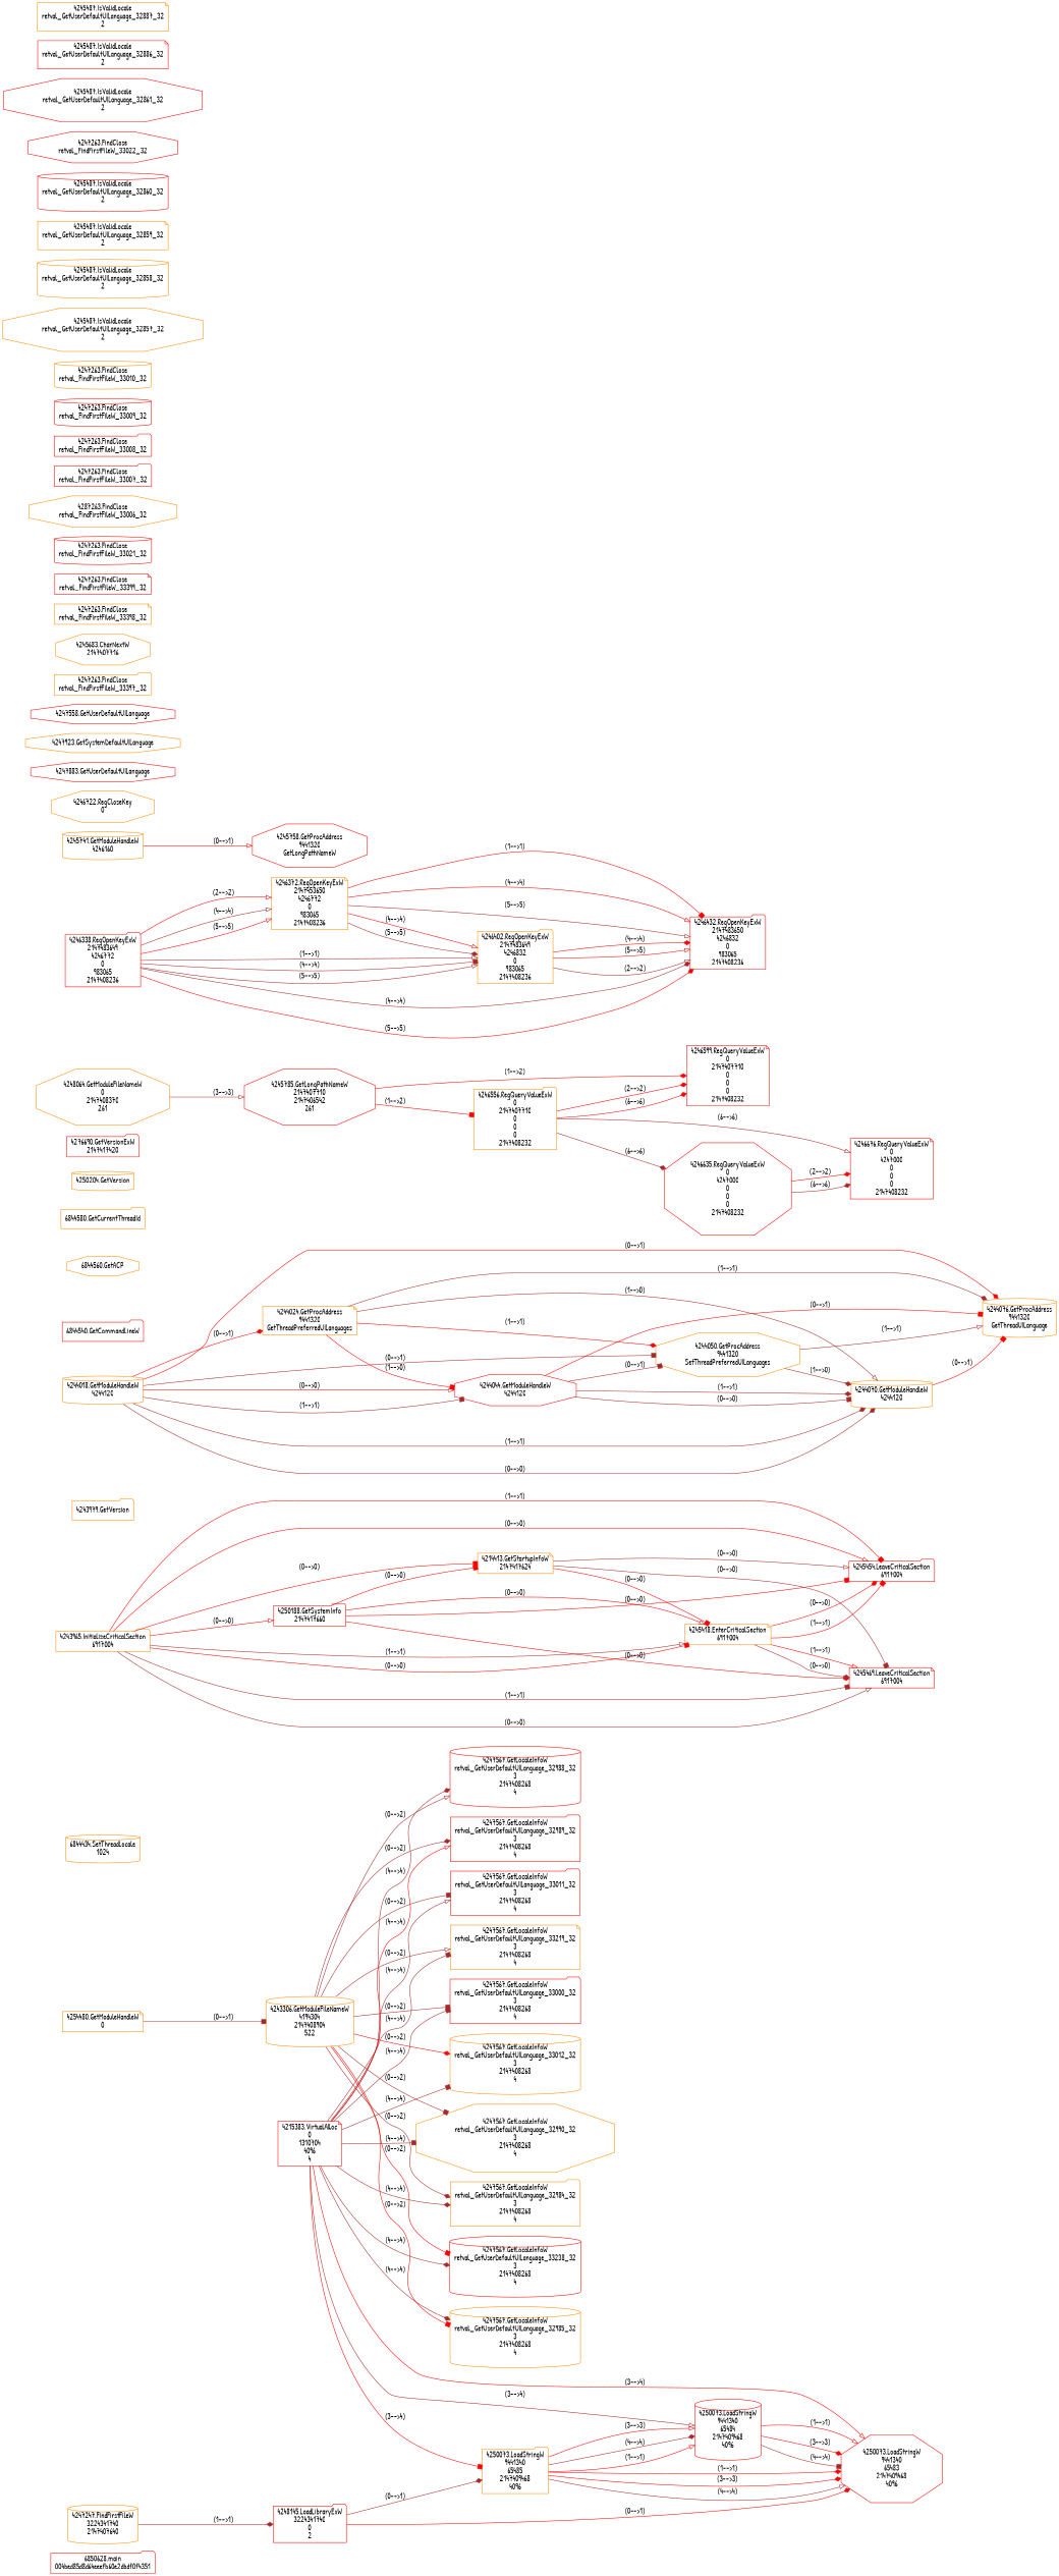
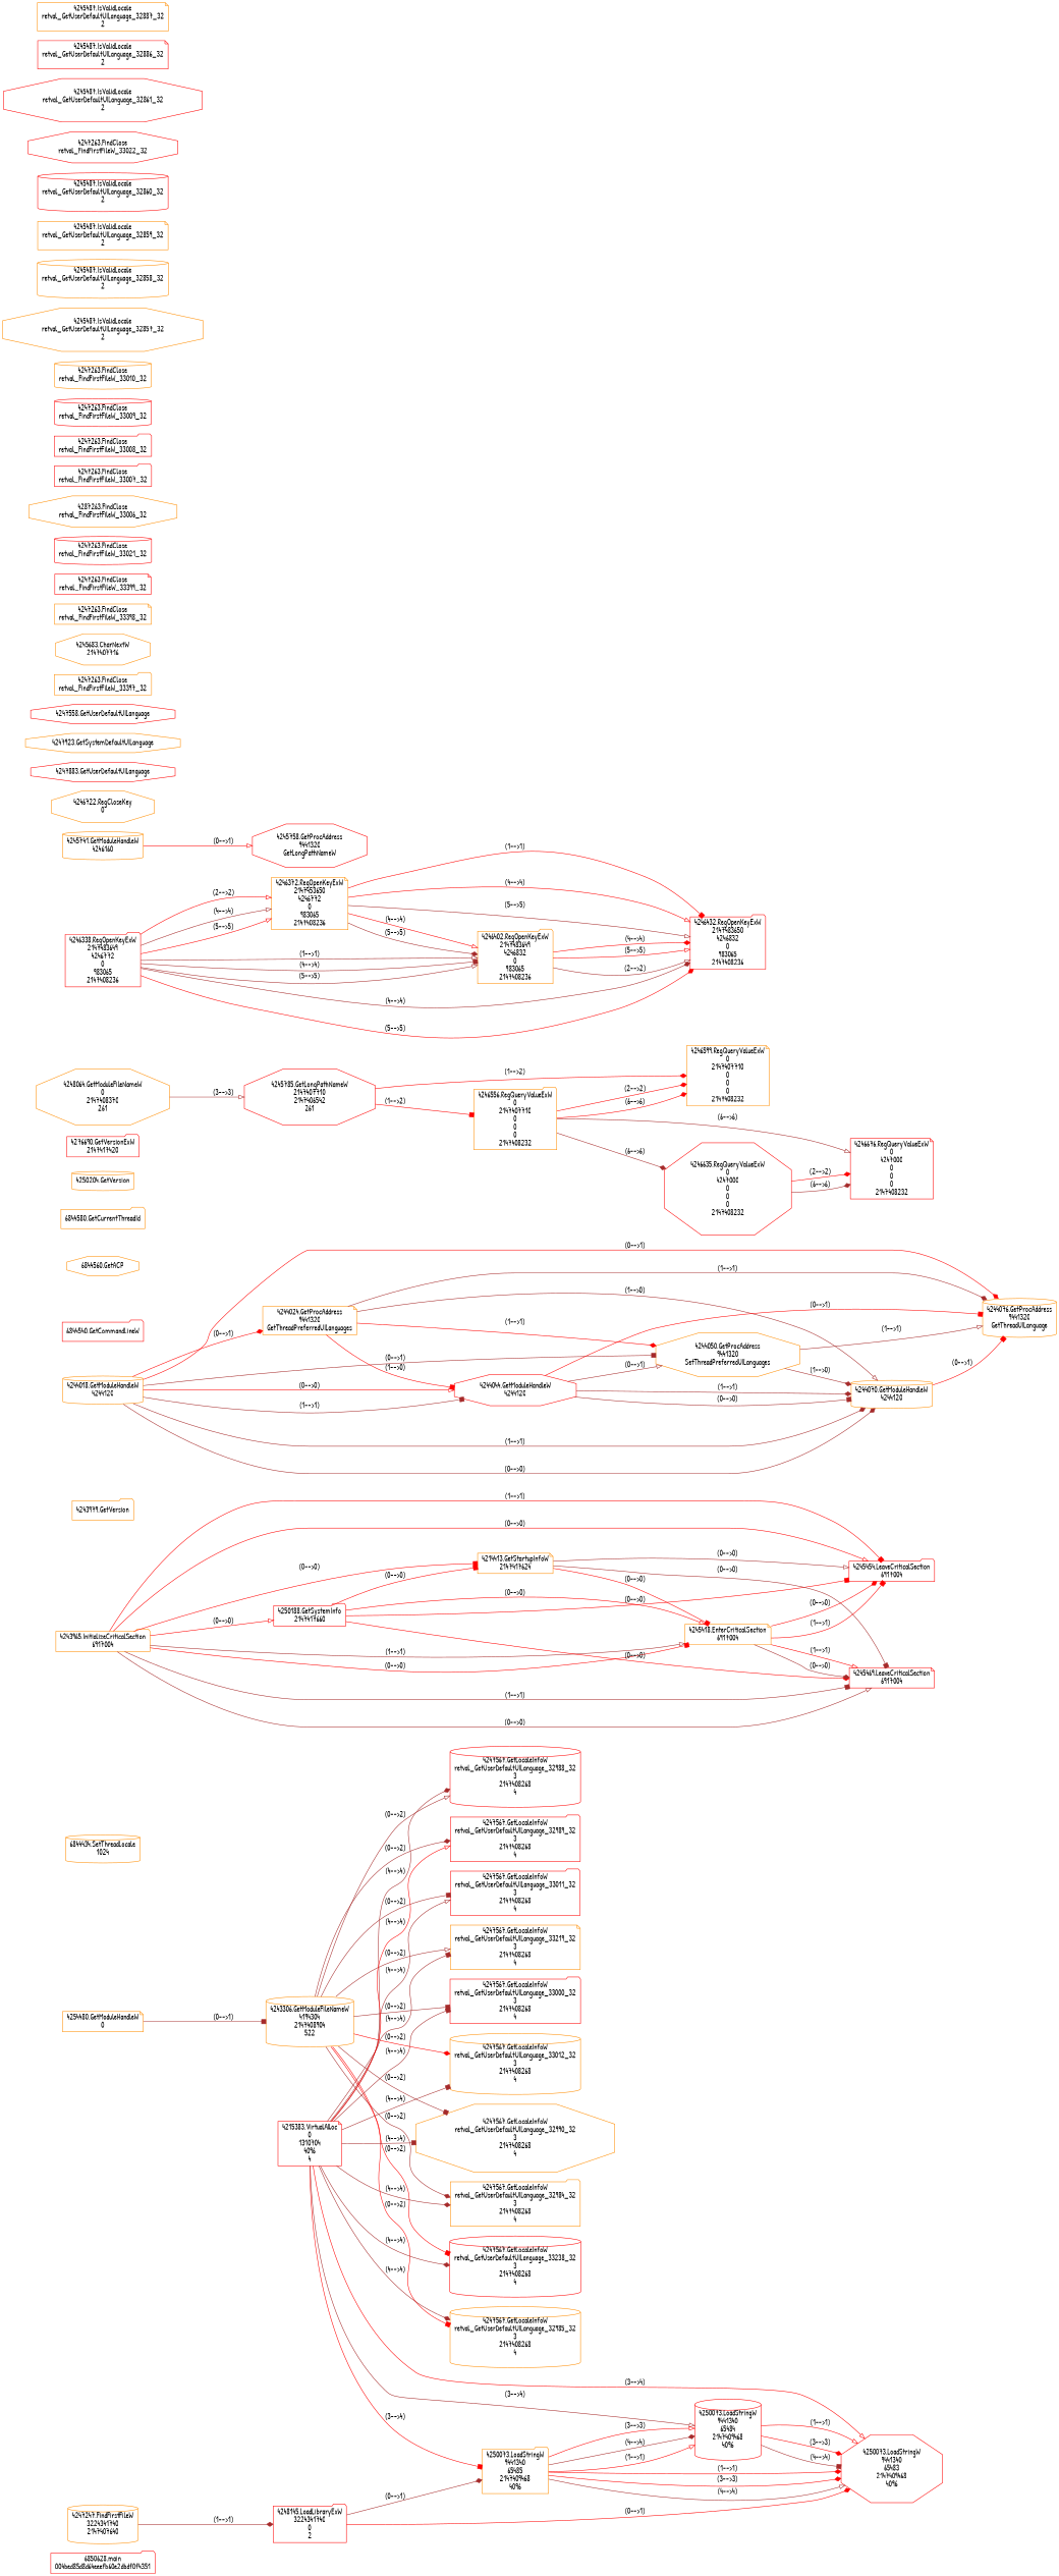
  digraph {
    fontname="Patrick Hand"
    rankdir=LR
    node [color=darkorange fontname="Patrick Hand" shape=folder]
    edge [arrowhead=diamond color=brown fontname="Patrick Hand"]
    n1 [color=red label="6850628.main\n004bed85d8d64eeefb60e2dbdf0f4351"]
    n2 [label="4254480.GetModuleHandleW\n0" shape=note]
    n3 [label="4243306.GetModuleFileNameW\n4194304\n2147408904\n522" shape=cylinder]
    n4 [label="4247567.GetLocaleInfoW\nretval_GetUserDefaultUILanguage_33219_32\n3\n2147408268\n4" shape=note]
    n5 [color=red label="4247567.GetLocaleInfoW\nretval_GetUserDefaultUILanguage_33000_32\n3\n2147408268\n4"]
    n6 [color=red label="4247567.GetLocaleInfoW\nretval_GetUserDefaultUILanguage_33238_32\n3\n2147408268\n4" shape=cylinder]
    n7 [color=red label="4247567.GetLocaleInfoW\nretval_GetUserDefaultUILanguage_33011_32\n3\n2147408268\n4"]
    n8 [label="4247567.GetLocaleInfoW\nretval_GetUserDefaultUILanguage_32984_32\n3\n2147408268\n4"]
    n9 [label="4247567.GetLocaleInfoW\nretval_GetUserDefaultUILanguage_32985_32\n3\n2147408268\n4" shape=cylinder]
    n10 [color=red label="4247567.GetLocaleInfoW\nretval_GetUserDefaultUILanguage_32988_32\n3\n2147408268\n4" shape=cylinder]
    n11 [color=red label="4247567.GetLocaleInfoW\nretval_GetUserDefaultUILanguage_32989_32\n3\n2147408268\n4"]
    n12 [label="4247567.GetLocaleInfoW\nretval_GetUserDefaultUILanguage_32990_32\n3\n2147408268\n4" shape=octagon]
    n13 [label="4247567.GetLocaleInfoW\nretval_GetUserDefaultUILanguage_33012_32\n3\n2147408268\n4" shape=cylinder]
    n14 [label="6844434.SetThreadLocale\n1024" shape=cylinder]
    n15 [label="4243965.InitializeCriticalSection\n6917004"]
    n16 [color=red label="4250188.GetSystemInfo\n2147417660"]
    n17 [label="4214413.GetStartupInfoW\n2147417624" shape=note]
    n18 [label="4245418.EnterCriticalSection\n6917004" shape=note]
    n19 [color=red label="4245454.LeaveCriticalSection\n6917004"]
    n20 [color=red label="4245469.LeaveCriticalSection\n6917004" shape=note]
    n21 [label="4243979.GetVersion\n"]
    n22 [label="4244018.GetModuleHandleW\n4244120" shape=cylinder]
    n23 [label="4244024.GetProcAddress\n9441320\nGetThreadPreferredUILanguages" shape=note]
    n24 [color=red label="4244044.GetModuleHandleW\n4244120" shape=octagon]
    n25 [label="4244050.GetProcAddress\n9441320\nSetThreadPreferredUILanguages" shape=octagon]
    n26 [label="4244070.GetModuleHandleW\n4244120" shape=cylinder]
    n27 [label="4244076.GetProcAddress\n9441320\nGetThreadUILanguage" shape=cylinder]
    n28 [color=red label="6844540.GetCommandLineW\n"]
    n29 [label="6844560.GetACP\n" shape=octagon]
    n30 [label="6844580.GetCurrentThreadId\n"]
    n31 [label="4250204.GetVersion\n" shape=cylinder]
    n32 [color=red label="4276690.GetVersionExW\n2147417420"]
    n33 [label="4248064.GetModuleFileNameW\n0\n2147408370\n261" shape=octagon]
    n34 [color=red label="4245785.GetLongPathNameW\n2147407710\n2147406542\n261" shape=octagon]
    n35 [label="4246556.RegQueryValueExW\n0\n2147407710\n0\n0\n0\n2147408232"]
-   n36 [color=red label="4246599.RegQueryValueExW\n0\n2147407710\n0\n0\n0\n2147408232" shape=note]
+   n36 [label="4246599.RegQueryValueExW\n0\n2147407710\n0\n0\n0\n2147408232" shape=note]
    n37 [color=red label="4215383.VirtualAlloc\n0\n1310704\n4096\n4" shape=note]
    n38 [label="4250073.LoadStringW\n9441340\n65485\n2147409468\n4096"]
    n39 [color=red label="4250073.LoadStringW\n9441340\n65484\n2147409468\n4096" shape=cylinder]
    n40 [color=red label="4250073.LoadStringW\n9441340\n65483\n2147409468\n4096" shape=octagon]
    n41 [color=red label="4246338.RegOpenKeyExW\n2147483649\n4246772\n0\n983065\n2147408236"]
    n42 [label="4246372.RegOpenKeyExW\n2147453650\n4246772\n0\n983065\n2147408236" shape=note]
    n43 [label="4246402.RegOpenKeyExW\n2147483649\n4246832\n0\n983065\n2147408236"]
    n44 [color=red label="4246432.RegOpenKeyExW\n2147483650\n4246832\n0\n983065\n2147408236"]
    n45 [label="4245741.GetModuleHandleW\n4246160" shape=cylinder]
    n46 [color=red label="4245758.GetProcAddress\n9441320\nGetLongPathNameW" shape=octagon]
    n47 [color=red label="4246635.RegQueryValueExW\n0\n4247000\n0\n0\n0\n2147408232" shape=octagon]
    n48 [color=red label="4246676.RegQueryValueExW\n0\n4247000\n0\n0\n0\n2147408232" shape=note]
    n49 [label="4246722.RegCloseKey\n0" shape=octagon]
    n50 [color=red label="4247883.GetUserDefaultUILanguage\n" shape=octagon]
    n51 [label="4247923.GetSystemDefaultUILanguage\n" shape=octagon]
    n52 [color=red label="4247558.GetUserDefaultUILanguage\n" shape=octagon]
    n53 [label="4247247.FindFirstFileW\n3224341740\n2147407640" shape=cylinder]
    n54 [color=red label="4248145.LoadLibraryExW\n3224341740\n0\n2"]
    n55 [label="4247263.FindClose\nretval_FindFirstFileW_33397_32"]
    n56 [label="4245683.CharNextW\n2147407716" shape=octagon]
    n57 [label="4247263.FindClose\nretval_FindFirstFileW_33398_32" shape=note]
    n58 [color=red label="4247263.FindClose\nretval_FindFirstFileW_33399_32" shape=note]
    n59 [color=red label="4247263.FindClose\nretval_FindFirstFileW_33021_32" shape=cylinder]
    n60 [label="4287263.FindClose\nretval_FindFirstFileW_33006_32" shape=octagon]
    n61 [color=red label="4247263.FindClose\nretval_FindFirstFileW_33007_32"]
    n62 [color=red label="4247263.FindClose\nretval_FindFirstFileW_33008_32"]
    n63 [color=red label="4247263.FindClose\nretval_FindFirstFileW_33009_32" shape=cylinder]
    n64 [label="4247263.FindClose\nretval_FindFirstFileW_33010_32" shape=cylinder]
    n65 [label="4245487.IsValidLocale\nretval_GetUserDefaultUILanguage_32857_32\n2" shape=octagon]
    n66 [label="4245487.IsValidLocale\nretval_GetUserDefaultUILanguage_32858_32\n2" shape=cylinder]
    n67 [label="4245487.IsValidLocale\nretval_GetUserDefaultUILanguage_32859_32\n2" shape=note]
    n68 [color=red label="4245487.IsValidLocale\nretval_GetUserDefaultUILanguage_32860_32\n2" shape=cylinder]
    n69 [color=red label="4247263.FindClose\nretval_FindFirstFileW_33022_32" shape=octagon]
    n70 [color=red label="4245487.IsValidLocale\nretval_GetUserDefaultUILanguage_32861_32\n2" shape=octagon]
    n71 [color=red label="4245487.IsValidLocale\nretval_GetUserDefaultUILanguage_32886_32\n2" shape=note]
    n72 [label="4245487.IsValidLocale\nretval_GetUserDefaultUILanguage_32887_32\n2" shape=note]
    n2 -> n3 [arrowhead=box label="(0-->1)"]
    n3 -> n4 [arrowhead=onormal label="(0-->2)"]
    n3 -> n5 [arrowhead=box label="(0-->2)"]
    n3 -> n6 [arrowhead=box color=red label="(0-->2)"]
    n3 -> n7 [arrowhead=box label="(0-->2)"]
    n3 -> n8 [label="(0-->2)"]
    n3 -> n9 [arrowhead=box color=red label="(0-->2)"]
    n3 -> n10 [arrowhead=onormal label="(0-->2)"]
    n3 -> n11 [label="(0-->2)"]
    n3 -> n12 [arrowhead=box label="(0-->2)"]
    n3 -> n13 [color=red label="(0-->2)"]
    n15 -> n16 [arrowhead=onormal color=red label="(0-->0)"]
    n15 -> n17 [arrowhead=box color=red label="(0-->0)"]
    n15 -> n18 [arrowhead=onormal label="(1-->1)"]
    n15 -> n18 [arrowhead=box color=red label="(0-->0)"]
    n15 -> n19 [arrowhead=box color=red label="(1-->1)"]
    n15 -> n19 [arrowhead=onormal color=red label="(0-->0)"]
    n15 -> n20 [arrowhead=box label="(1-->1)"]
    n15 -> n20 [arrowhead=onormal label="(0-->0)"]
    n16 -> n17 [arrowhead=box color=red label="(0-->0)"]
    n16 -> n18 [arrowhead=onormal color=red label="(0-->0)"]
    n16 -> n19 [arrowhead=box color=red label="(0-->0)"]
    n16 -> n20 [color=red label="(0-->0)"]
    n17 -> n18 [arrowhead=box color=red label="(0-->0)"]
    n17 -> n19 [arrowhead=onormal label="(0-->0)"]
    n17 -> n20 [arrowhead=box label="(0-->0)"]
    n18 -> n19 [arrowhead=box color=red label="(1-->1)"]
    n18 -> n19 [color=red label="(0-->0)"]
    n18 -> n20 [arrowhead=onormal color=red label="(1-->1)"]
    n18 -> n20 [label="(0-->0)"]
    n22 -> n23 [color=red label="(0-->1)"]
    n22 -> n24 [arrowhead=box label="(1-->1)"]
    n22 -> n24 [arrowhead=onormal color=red label="(0-->0)"]
    n22 -> n25 [arrowhead=box label="(0-->1)"]
    n22 -> n26 [label="(1-->1)"]
    n22 -> n26 [label="(0-->0)"]
    n22 -> n27 [color=red label="(0-->1)"]
    n23 -> n24 [arrowhead=box color=red label="(1-->0)"]
    n23 -> n25 [color=red label="(1-->1)"]
    n23 -> n26 [arrowhead=onormal label="(1-->0)"]
    n23 -> n27 [label="(1-->1)"]
-   n24 -> n25 [arrowhead=box label="(0-->1)"]
+   n24 -> n25 [arrowhead=onormal label="(0-->1)"]
    n24 -> n26 [label="(1-->1)"]
    n24 -> n26 [arrowhead=box label="(0-->0)"]
    n24 -> n27 [arrowhead=box color=red label="(0-->1)"]
    n25 -> n26 [label="(1-->0)"]
    n25 -> n27 [arrowhead=onormal label="(1-->1)"]
    n26 -> n27 [arrowhead=box color=red label="(0-->1)"]
    n33 -> n34 [arrowhead=onormal label="(3-->3)"]
    n34 -> n35 [arrowhead=box color=red label="(1-->2)"]
    n34 -> n36 [color=red label="(1-->2)"]
    n35 -> n36 [color=red label="(2-->2)"]
    n35 -> n36 [color=red label="(6-->6)"]
    n35 -> n47 [label="(6-->6)"]
    n35 -> n48 [arrowhead=onormal label="(6-->6)"]
    n37 -> n4 [arrowhead=box label="(4-->4)"]
    n37 -> n5 [arrowhead=box label="(4-->4)"]
    n37 -> n6 [label="(4-->4)"]
    n37 -> n7 [arrowhead=onormal label="(4-->4)"]
    n37 -> n8 [label="(4-->4)"]
    n37 -> n9 [label="(4-->4)"]
    n37 -> n10 [label="(4-->4)"]
    n37 -> n11 [arrowhead=onormal color=red label="(4-->4)"]
    n37 -> n12 [arrowhead=box label="(4-->4)"]
    n37 -> n13 [arrowhead=box label="(4-->4)"]
    n37 -> n38 [arrowhead=box color=red label="(3-->4)"]
    n37 -> n39 [arrowhead=onormal label="(3-->4)"]
    n37 -> n40 [arrowhead=onormal color=red label="(3-->4)"]
    n38 -> n39 [arrowhead=onormal color=red label="(1-->1)"]
    n38 -> n39 [arrowhead=onormal color=red label="(3-->3)"]
    n38 -> n39 [label="(4-->4)"]
    n38 -> n40 [color=red label="(1-->1)"]
    n38 -> n40 [color=red label="(3-->3)"]
    n38 -> n40 [arrowhead=onormal label="(4-->4)"]
    n39 -> n40 [arrowhead=onormal color=red label="(1-->1)"]
    n39 -> n40 [color=red label="(3-->3)"]
    n39 -> n40 [arrowhead=box label="(4-->4)"]
    n41 -> n42 [arrowhead=onormal color=red label="(2-->2)"]
    n41 -> n42 [arrowhead=onormal label="(4-->4)"]
    n41 -> n42 [arrowhead=onormal color=red label="(5-->5)"]
    n41 -> n43 [arrowhead=onormal label="(1-->1)"]
    n41 -> n43 [arrowhead=box label="(4-->4)"]
    n41 -> n43 [arrowhead=onormal label="(5-->5)"]
    n41 -> n44 [label="(4-->4)"]
    n41 -> n44 [color=red label="(5-->5)"]
    n42 -> n43 [arrowhead=onormal color=red label="(4-->4)"]
    n42 -> n43 [label="(5-->5)"]
    n42 -> n44 [arrowhead=box color=red label="(1-->1)"]
    n42 -> n44 [arrowhead=onormal color=red label="(4-->4)"]
    n42 -> n44 [arrowhead=onormal label="(5-->5)"]
    n43 -> n44 [arrowhead=onormal label="(2-->2)"]
    n43 -> n44 [color=red label="(4-->4)"]
    n43 -> n44 [arrowhead=onormal color=red label="(5-->5)"]
    n45 -> n46 [arrowhead=onormal color=red label="(0-->1)"]
    n47 -> n48 [color=red label="(2-->2)"]
    n47 -> n48 [label="(6-->6)"]
    n53 -> n54 [label="(1-->1)"]
    n54 -> n38 [label="(0-->1)"]
    n54 -> n40 [color=red label="(0-->1)"]
  }
